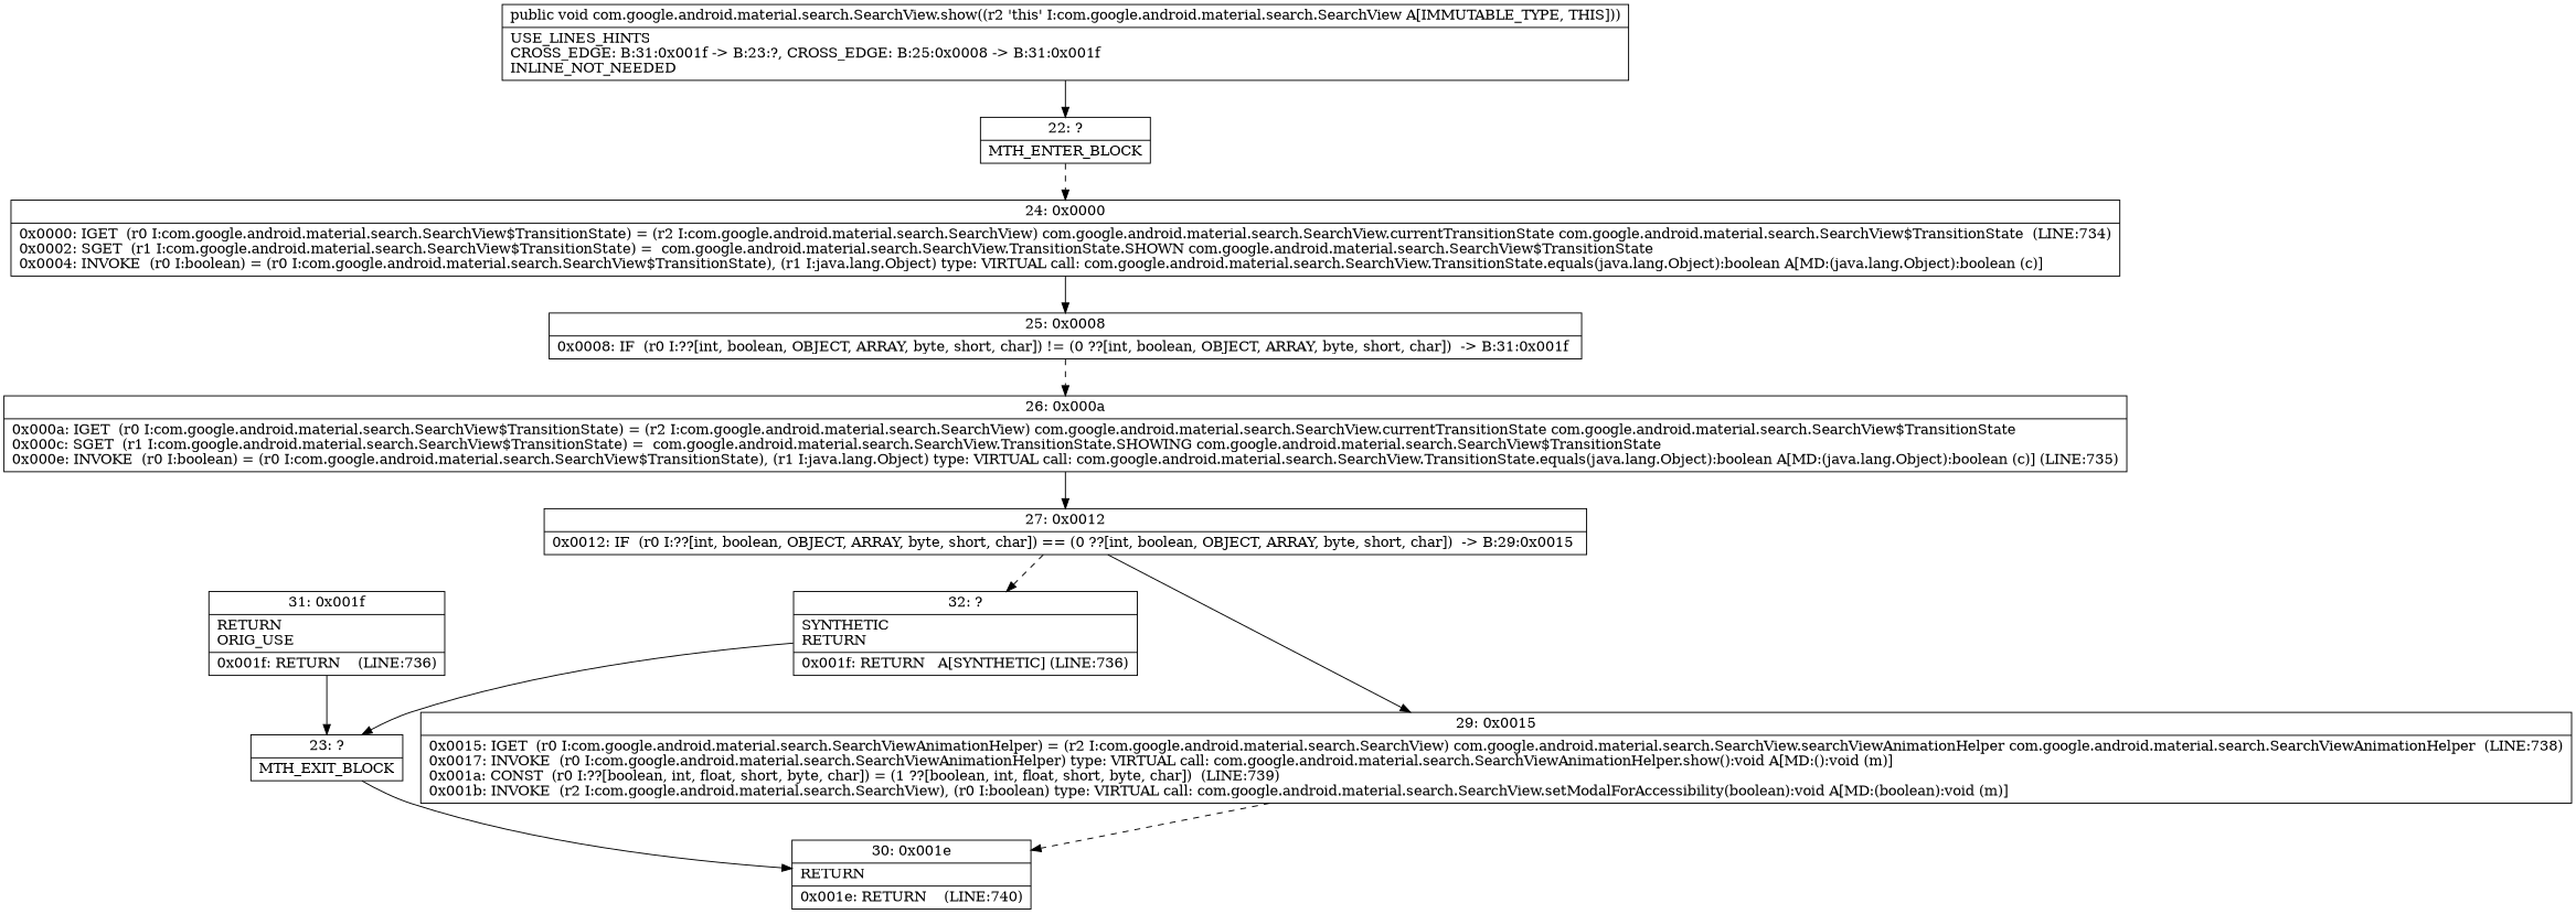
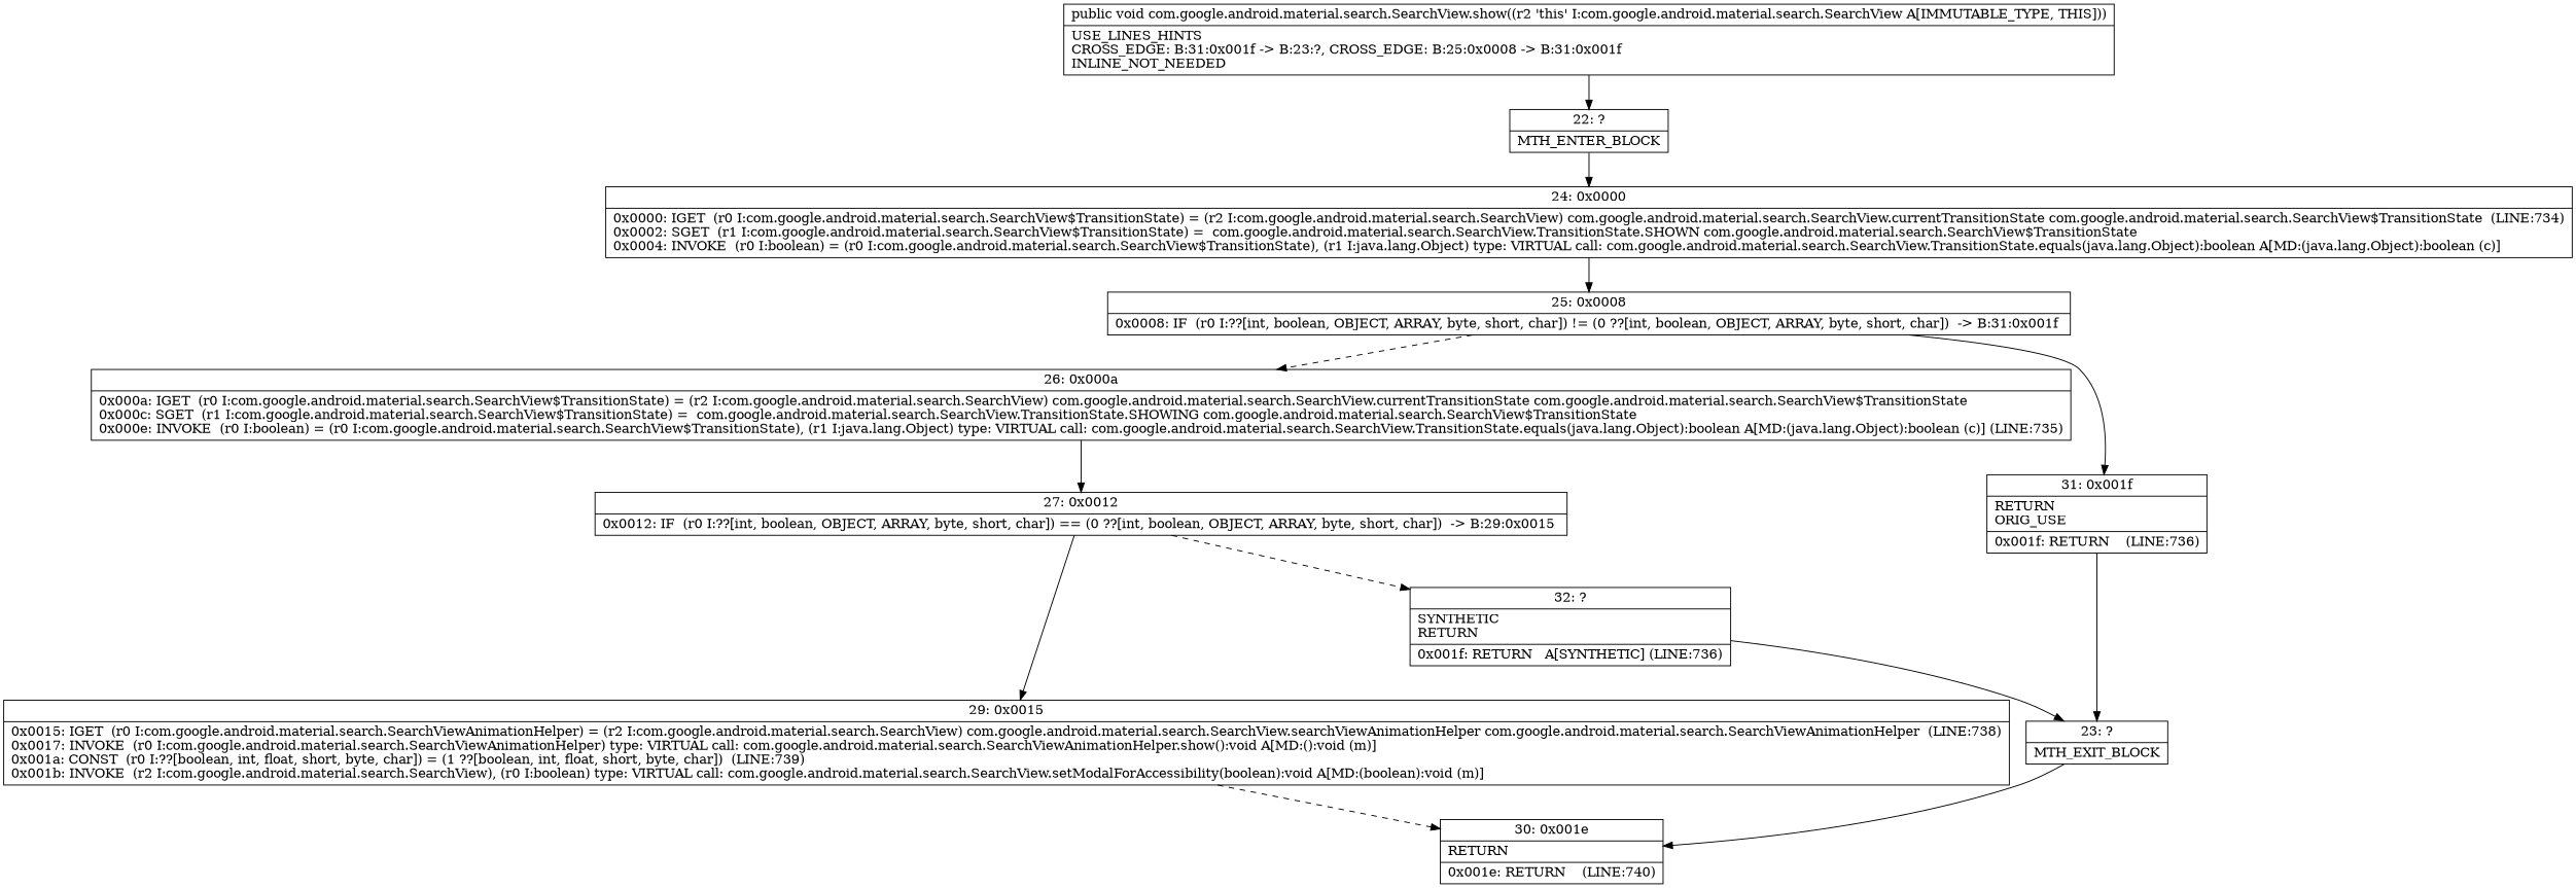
  digraph {
    node [shape=record]
    n1 [label="{22\:\ ?|MTH_ENTER_BLOCK\l}"]
    n2 [label="{24\:\ 0x0000|0x0000: IGET  (r0 I:com.google.android.material.search.SearchView$TransitionState) = (r2 I:com.google.android.material.search.SearchView) com.google.android.material.search.SearchView.currentTransitionState com.google.android.material.search.SearchView$TransitionState  (LINE:734)\l0x0002: SGET  (r1 I:com.google.android.material.search.SearchView$TransitionState) =  com.google.android.material.search.SearchView.TransitionState.SHOWN com.google.android.material.search.SearchView$TransitionState \l0x0004: INVOKE  (r0 I:boolean) = (r0 I:com.google.android.material.search.SearchView$TransitionState), (r1 I:java.lang.Object) type: VIRTUAL call: com.google.android.material.search.SearchView.TransitionState.equals(java.lang.Object):boolean A[MD:(java.lang.Object):boolean (c)]\l}"]
    n3 [label="{25\:\ 0x0008|0x0008: IF  (r0 I:??[int, boolean, OBJECT, ARRAY, byte, short, char]) != (0 ??[int, boolean, OBJECT, ARRAY, byte, short, char])  \-\> B:31:0x001f \l}"]
    n4 [label="{26\:\ 0x000a|0x000a: IGET  (r0 I:com.google.android.material.search.SearchView$TransitionState) = (r2 I:com.google.android.material.search.SearchView) com.google.android.material.search.SearchView.currentTransitionState com.google.android.material.search.SearchView$TransitionState \l0x000c: SGET  (r1 I:com.google.android.material.search.SearchView$TransitionState) =  com.google.android.material.search.SearchView.TransitionState.SHOWING com.google.android.material.search.SearchView$TransitionState \l0x000e: INVOKE  (r0 I:boolean) = (r0 I:com.google.android.material.search.SearchView$TransitionState), (r1 I:java.lang.Object) type: VIRTUAL call: com.google.android.material.search.SearchView.TransitionState.equals(java.lang.Object):boolean A[MD:(java.lang.Object):boolean (c)] (LINE:735)\l}"]
    n5 [label="{31\:\ 0x001f|RETURN\lORIG_USE\l|0x001f: RETURN    (LINE:736)\l}"]
    n6 [label="{27\:\ 0x0012|0x0012: IF  (r0 I:??[int, boolean, OBJECT, ARRAY, byte, short, char]) == (0 ??[int, boolean, OBJECT, ARRAY, byte, short, char])  \-\> B:29:0x0015 \l}"]
    n7 [label="{23\:\ ?|MTH_EXIT_BLOCK\l}"]
    n8 [label="{29\:\ 0x0015|0x0015: IGET  (r0 I:com.google.android.material.search.SearchViewAnimationHelper) = (r2 I:com.google.android.material.search.SearchView) com.google.android.material.search.SearchView.searchViewAnimationHelper com.google.android.material.search.SearchViewAnimationHelper  (LINE:738)\l0x0017: INVOKE  (r0 I:com.google.android.material.search.SearchViewAnimationHelper) type: VIRTUAL call: com.google.android.material.search.SearchViewAnimationHelper.show():void A[MD:():void (m)]\l0x001a: CONST  (r0 I:??[boolean, int, float, short, byte, char]) = (1 ??[boolean, int, float, short, byte, char])  (LINE:739)\l0x001b: INVOKE  (r2 I:com.google.android.material.search.SearchView), (r0 I:boolean) type: VIRTUAL call: com.google.android.material.search.SearchView.setModalForAccessibility(boolean):void A[MD:(boolean):void (m)]\l}"]
    n9 [label="{32\:\ ?|SYNTHETIC\lRETURN\l|0x001f: RETURN   A[SYNTHETIC] (LINE:736)\l}"]
    n10 [label="{30\:\ 0x001e|RETURN\l|0x001e: RETURN    (LINE:740)\l}"]
    n11 [label="{public void com.google.android.material.search.SearchView.show((r2 'this' I:com.google.android.material.search.SearchView A[IMMUTABLE_TYPE, THIS]))  | USE_LINES_HINTS\lCROSS_EDGE: B:31:0x001f \-\> B:23:?, CROSS_EDGE: B:25:0x0008 \-\> B:31:0x001f\lINLINE_NOT_NEEDED\l}"]
-   n1 -> n2 [style=dashed]
+   n1 -> n2
    n2 -> n3
    n3 -> n4 [style=dashed]
+   n3 -> n5
    n4 -> n6
    n5 -> n7
    n6 -> n8
    n6 -> n9 [style=dashed]
    n7 -> n10
    n8 -> n10 [style=dashed]
    n9 -> n7
    n11 -> n1
  }
